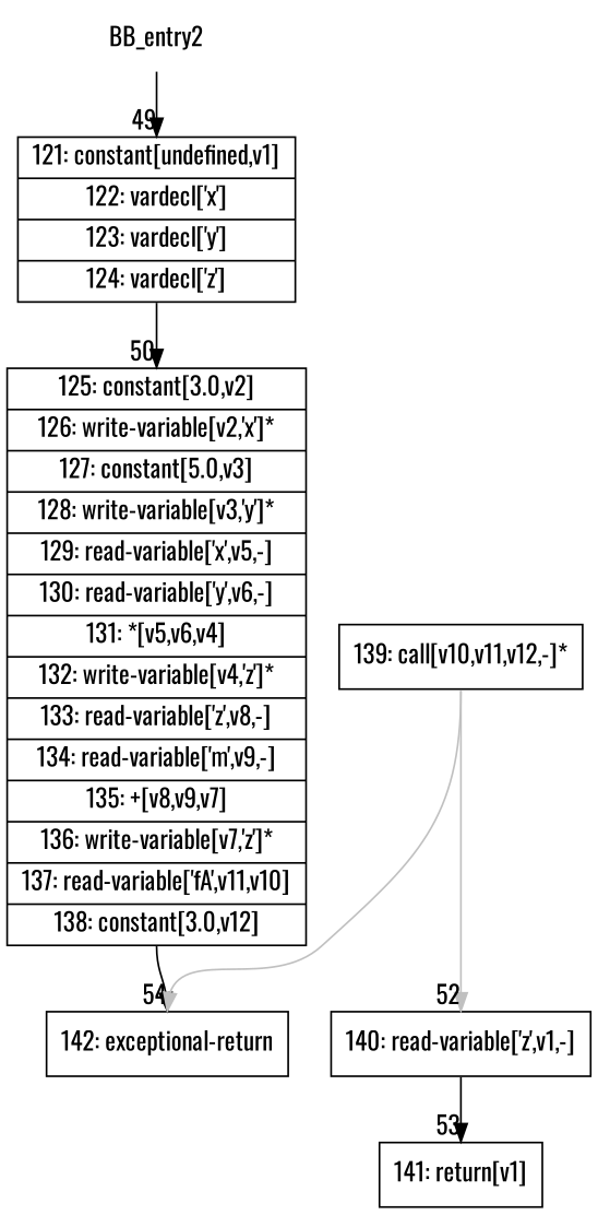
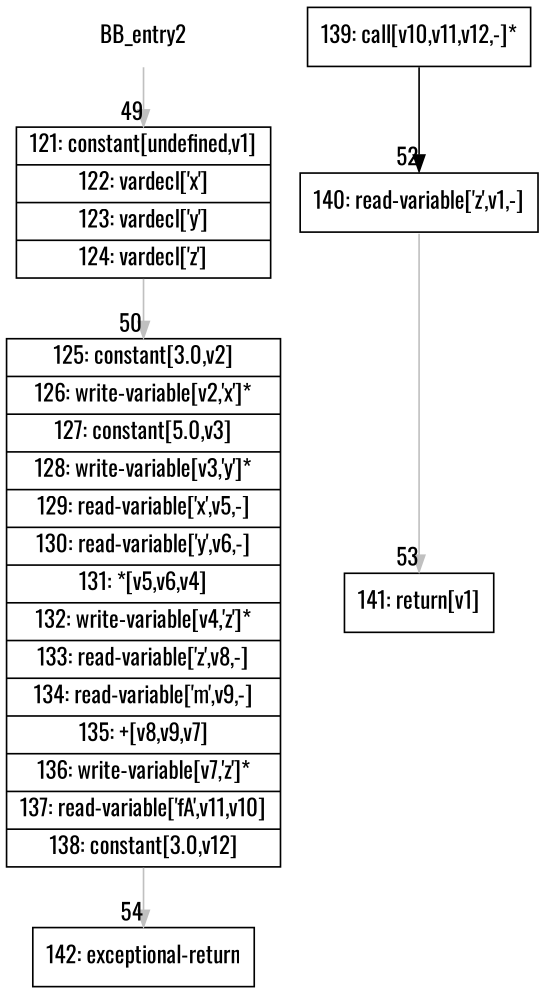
  digraph {
    fontname=Oswald
    rankdir=TD
    node [fontname=Oswald shape=record]
    edge [fontname=Oswald headport=n tailport=s]
    n1 [label=BB_entry2 shape=none]
    n2 [label="{121: constant[undefined,v1]|122: vardecl['x']|123: vardecl['y']|124: vardecl['z']}"]
    n3 [label="{125: constant[3.0,v2]|126: write-variable[v2,'x']*|127: constant[5.0,v3]|128: write-variable[v3,'y']*|129: read-variable['x',v5,-]|130: read-variable['y',v6,-]|131: *[v5,v6,v4]|132: write-variable[v4,'z']*|133: read-variable['z',v8,-]|134: read-variable['m',v9,-]|135: +[v8,v9,v7]|136: write-variable[v7,'z']*|137: read-variable['fA',v11,v10]|138: constant[3.0,v12]}"]
    n4 [label="{142: exceptional-return}"]
    n5 [label="{139: call[v10,v11,v12,-]*}"]
    n6 [label="{140: read-variable['z',v1,-]}"]
    n7 [label="{141: return[v1]}"]
-   n1 -> n2 [headlabel="    49"]
-   n2 -> n3 [headlabel="      50"]
-   n3 -> n4 [color=black headlabel="      54"]
-   n5 -> n4 [color=gray]
-   n5 -> n6 [headlabel="      52" color=gray]
-   n6 -> n7 [headlabel="      53"]
+   n1 -> n2 [headlabel="    49" color=gray]
+   n2 -> n3 [headlabel="      50" color=gray]
+   n3 -> n4 [color=gray headlabel="      54"]
+   n5 -> n6 [headlabel="      52"]
+   n6 -> n7 [headlabel="      53" color=gray]
  }
